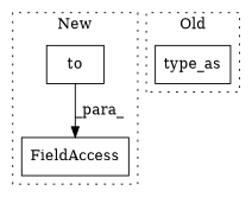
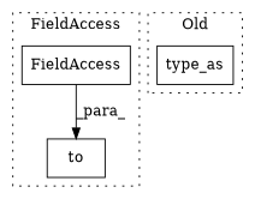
  digraph {
    node [a=32 shape=box]
    n1 [l="3,1" label=to s="1237,1253"]
    n2 [a=22 l=13 label=FieldAccess s=1240]
    n3 [l="8,1" label=type_as s="1219,1233"]
    subgraph cluster_1 {
-     label=New
+     label=FieldAccess
      style=dotted
      n1
      n2
    }
    subgraph cluster_2 {
      label=Old
      style=dotted
      n3
    }
-   n1 -> n2 [label=_para_]
+   n2 -> n1 [label=_para_]
  }
